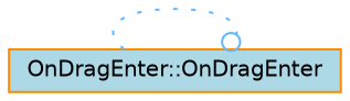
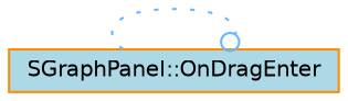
  digraph {
    rankdir=LR
-   n1 [color=darkorange fillcolor=lightblue fontcolor=black fontname=Helvetica fontsize=10 height=0.2 label="OnDragEnter::OnDragEnter" shape=box style=filled width=0.4]
+   n1 [color=darkorange fillcolor=lightblue fontcolor=black fontname=Helvetica fontsize=10 height=0.2 label="SGraphPanel::OnDragEnter" shape=box style=filled width=0.4]
    n1 -> n1 [color=steelblue1 fontname=Helvetica fontsize=10 labelfontname=Helvetica labelfontsize=10 style=dotted arrowhead=odot]
  }
